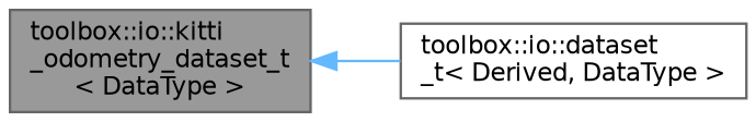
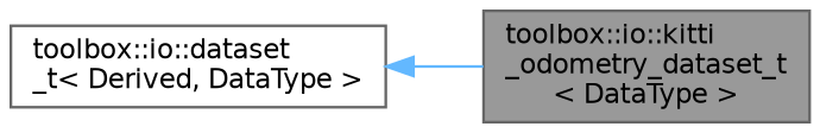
  digraph {
    rankdir=LR
    node [color=gray40 fontname=Helvetica fontsize=10 shape=box style=filled]
    n1 [fillcolor=grey60 fontcolor=black height=0.2 label="toolbox::io::kitti\l_odometry_dataset_t\l\< DataType \>" width=0.4]
    n2 [fillcolor=white height=0.2 label="toolbox::io::dataset\l_t\< Derived, DataType \>" width=0.4]
-   n1 -> n2 [color=steelblue1 dir=back fontname=Helvetica fontsize=10 labelfontname=Helvetica labelfontsize=10 style=solid]
+   n2 -> n1 [color=steelblue1 dir=back fontname=Helvetica fontsize=10 labelfontname=Helvetica labelfontsize=10 style=solid]
  }
